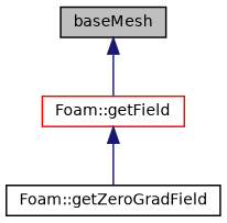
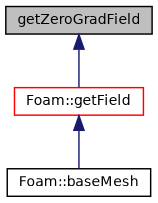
  digraph {
    rankdir=TB
    node [color=black fontname=Helvetica fontsize=10 shape=record]
    edge [color=midnightblue dir=back fontname=Helvetica fontsize=10 labelfontname=Helvetica labelfontsize=10 style=solid]
-   n1 [fillcolor=grey75 fontcolor=black height=0.2 label=baseMesh style=filled width=0.4]
+   n1 [fillcolor=grey75 fontcolor=black height=0.2 label=getZeroGradField style=filled width=0.4]
    n2 [color=red height=0.2 label="Foam::getField" width=0.4]
-   n3 [height=0.2 label="Foam::getZeroGradField" width=0.4]
+   n3 [height=0.2 label="Foam::baseMesh" width=0.4]
    n1 -> n2
    n2 -> n3
  }
